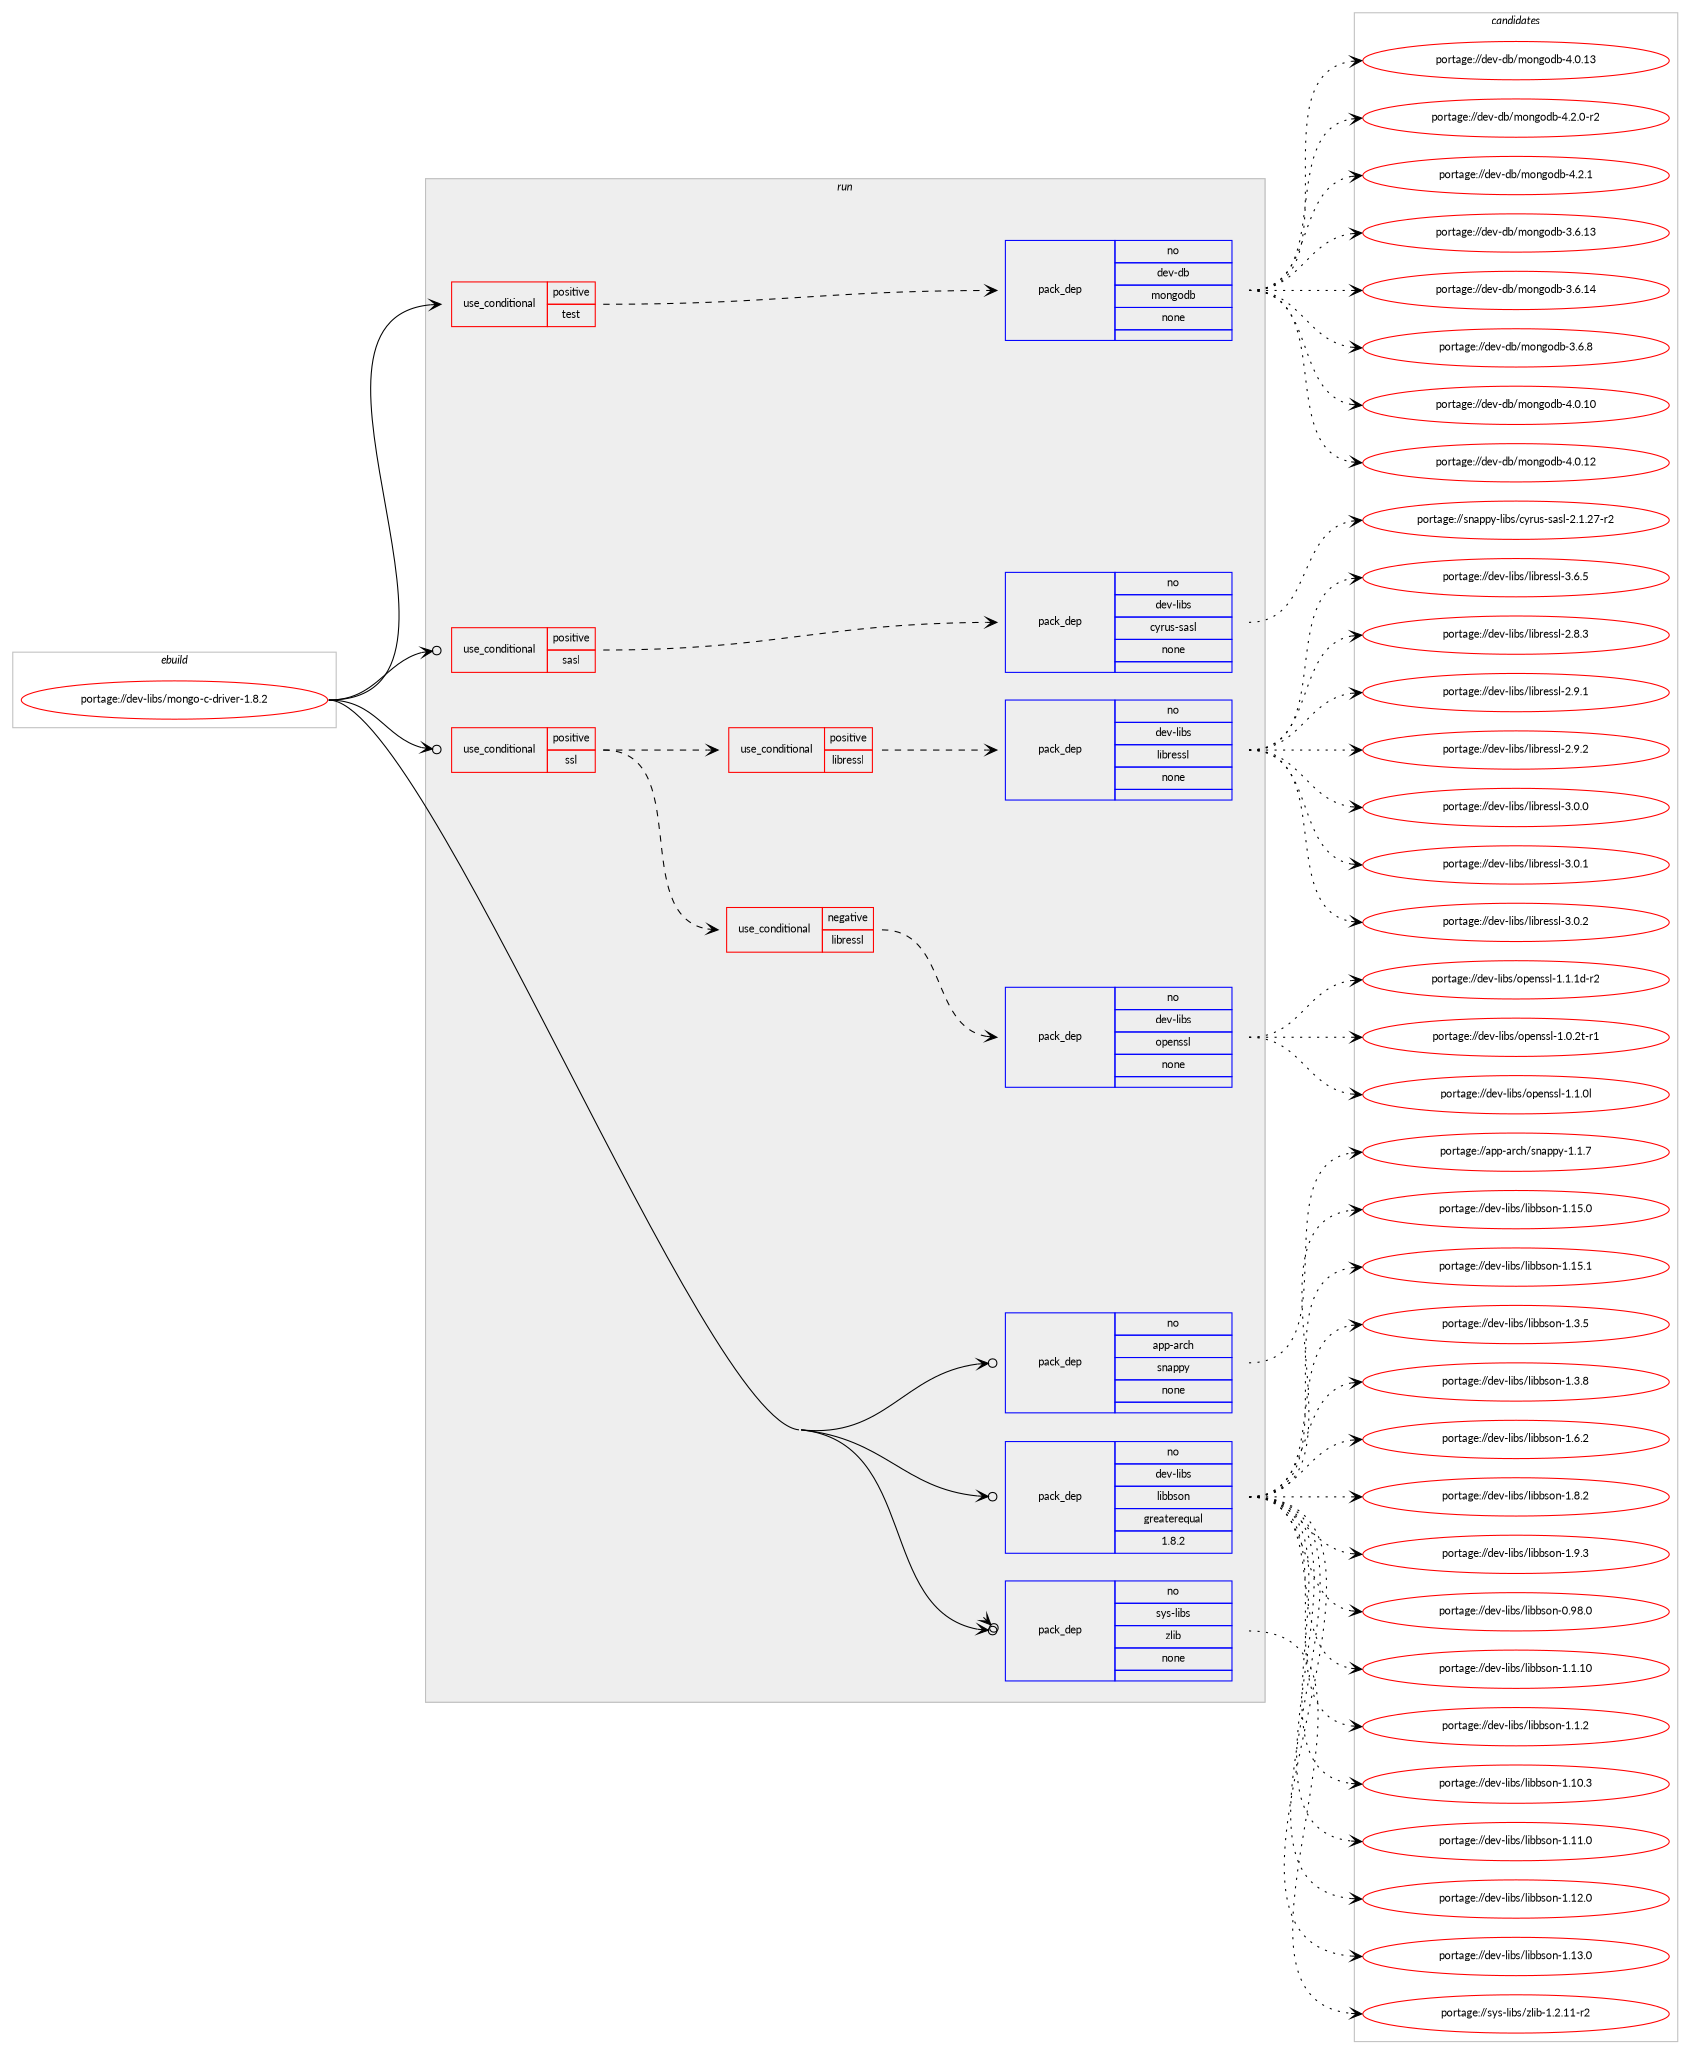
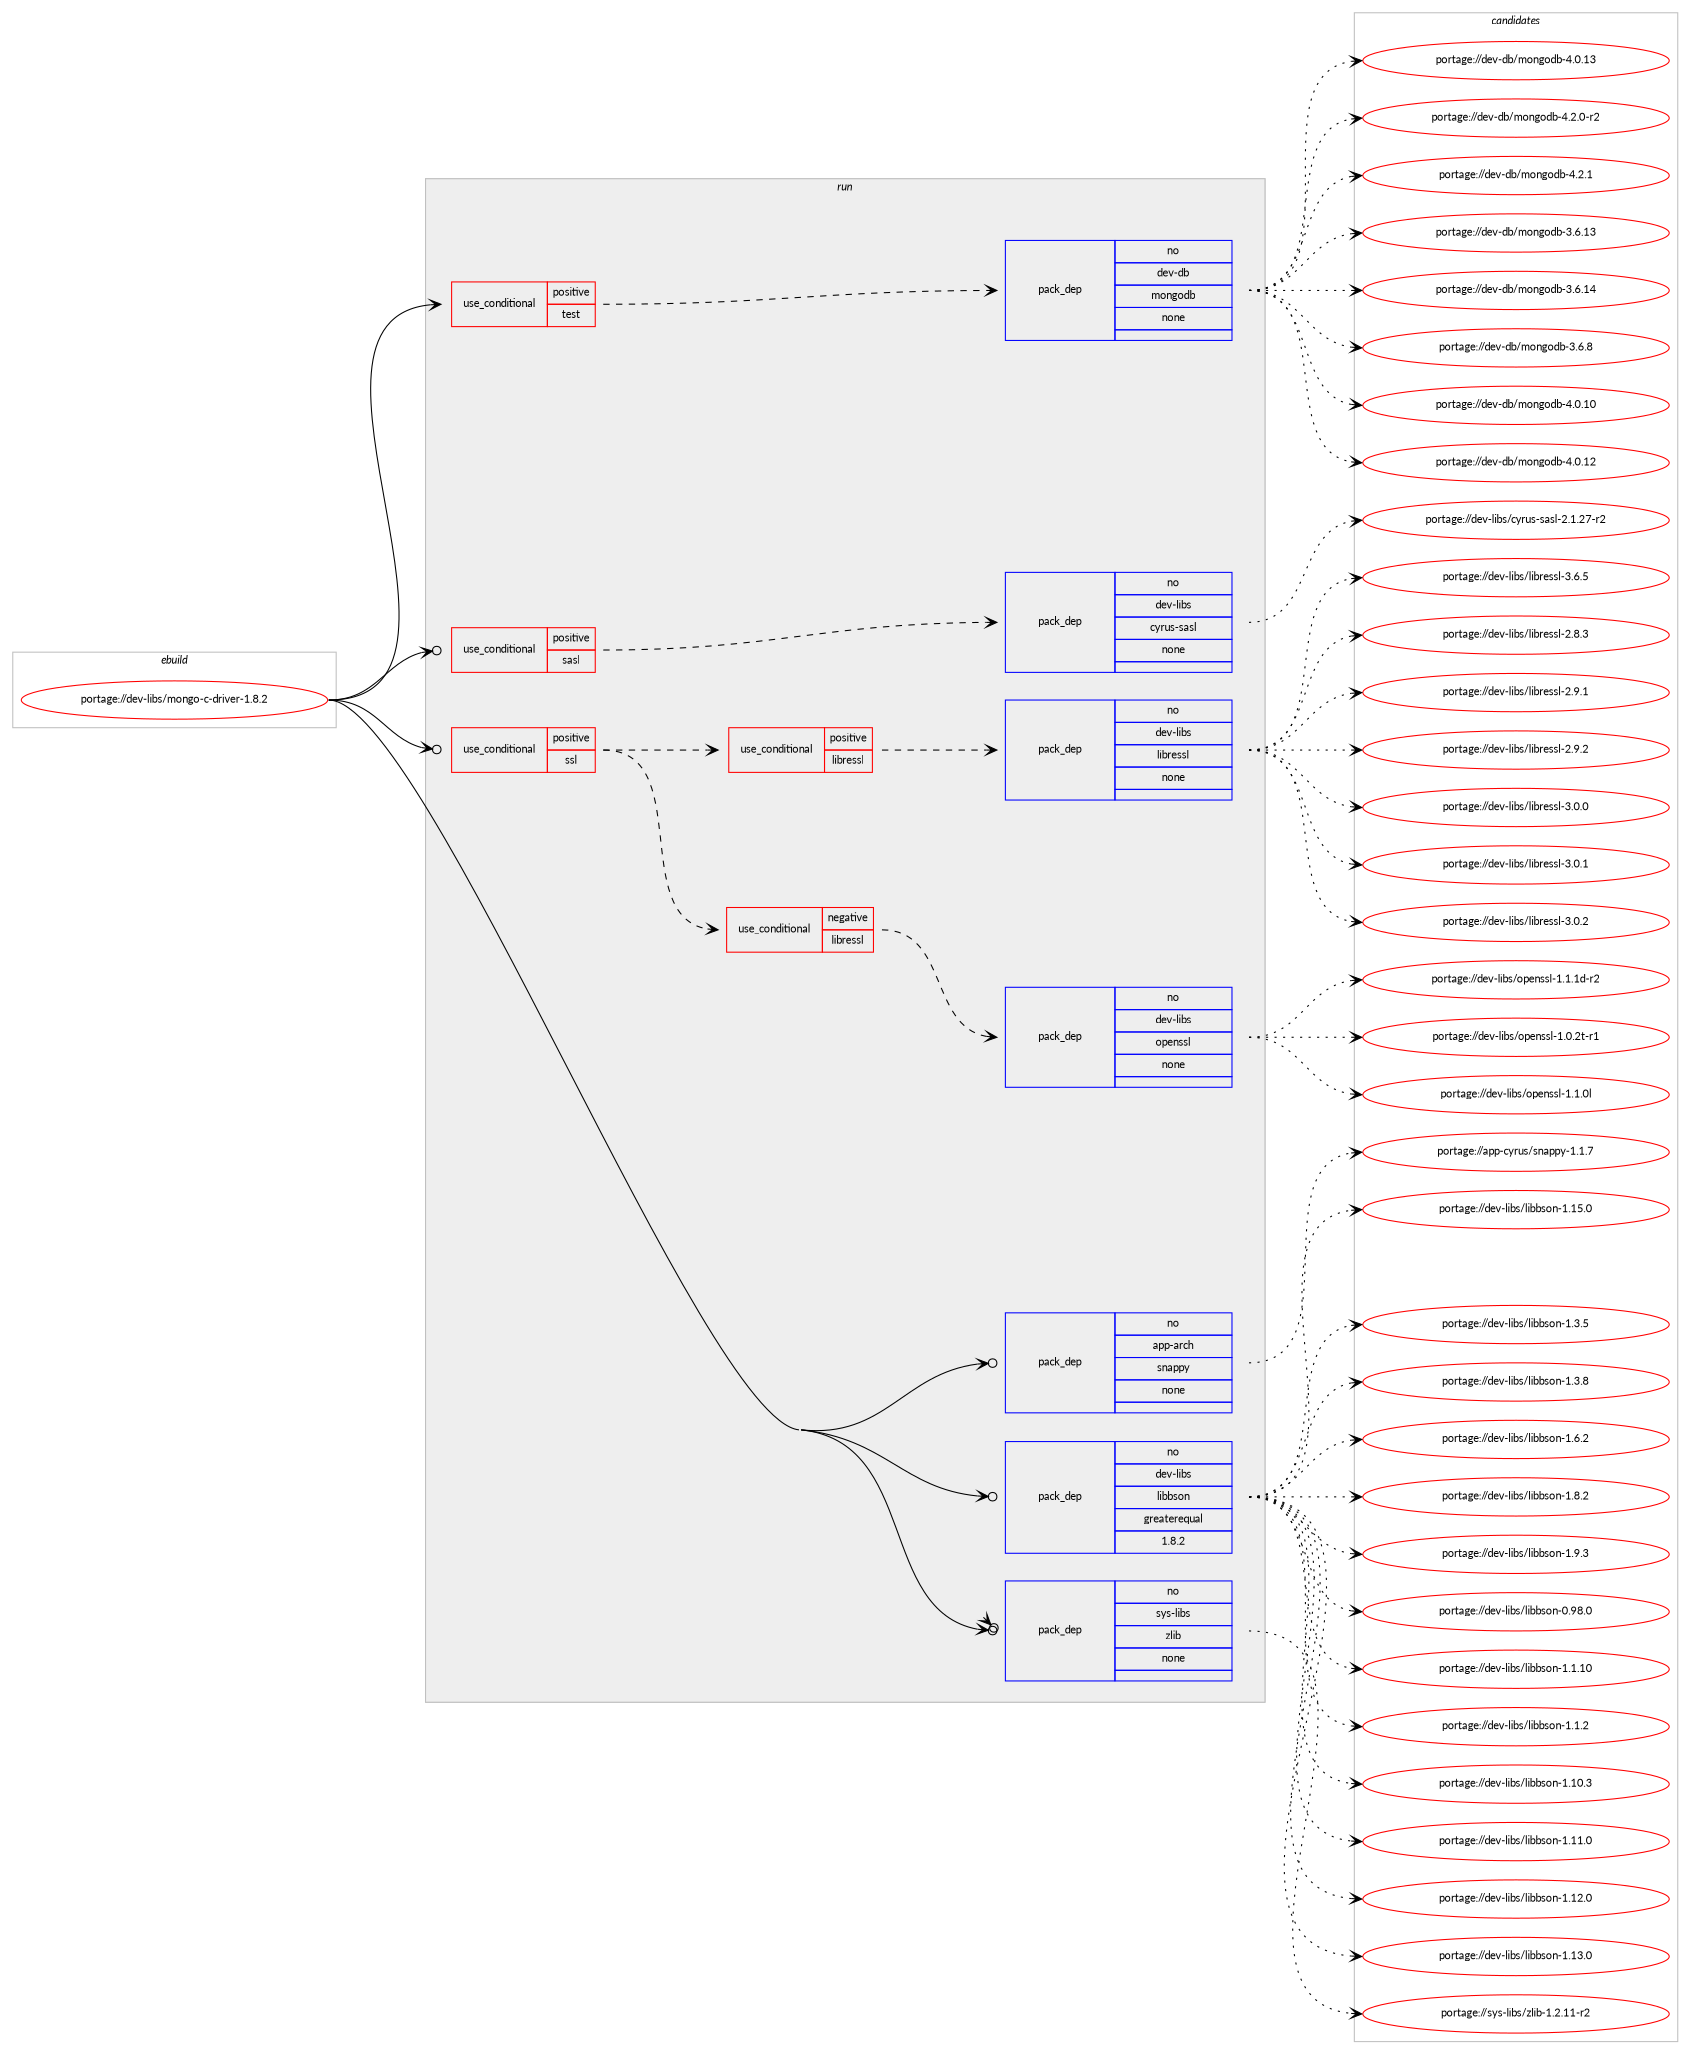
  digraph {
    compound=true
    concentrate=true
    fontname=Lato
    fontsize=10
    newrank=true
    rankdir=LR
    ranksep=1.5
    node [color=red fontname=Lato fontsize=10]
    edge [arrowhead=vee fontname=Lato headport=w style=dotted tailport=e weight=100]
    n1 [label="portage://dev-libs/mongo-c-driver-1.8.2" width=4]
    n2 [color=blue label=<<TABLE BORDER="0" CELLBORDER="1" CELLSPACING="0" CELLPADDING="4" WIDTH="220"><TR><TD ROWSPAN="6" CELLPADDING="30">pack_dep</TD></TR><TR><TD WIDTH="110">no</TD></TR><TR><TD>dev-db</TD></TR><TR><TD>mongodb</TD></TR><TR><TD>none</TD></TR><TR><TD></TD></TR></TABLE>> shape=none]
    n3 [label=<<TABLE BORDER="0" CELLBORDER="1" CELLSPACING="0" CELLPADDING="4"><TR><TD ROWSPAN="3" CELLPADDING="10">use_conditional</TD></TR><TR><TD>positive</TD></TR><TR><TD>test</TD></TR></TABLE>> shape=none]
    n4 [color=blue label=<<TABLE BORDER="0" CELLBORDER="1" CELLSPACING="0" CELLPADDING="4" WIDTH="220"><TR><TD ROWSPAN="6" CELLPADDING="30">pack_dep</TD></TR><TR><TD WIDTH="110">no</TD></TR><TR><TD>dev-libs</TD></TR><TR><TD>cyrus-sasl</TD></TR><TR><TD>none</TD></TR><TR><TD></TD></TR></TABLE>> shape=none]
    n5 [label=<<TABLE BORDER="0" CELLBORDER="1" CELLSPACING="0" CELLPADDING="4"><TR><TD ROWSPAN="3" CELLPADDING="10">use_conditional</TD></TR><TR><TD>positive</TD></TR><TR><TD>sasl</TD></TR></TABLE>> shape=none]
    n6 [color=blue label=<<TABLE BORDER="0" CELLBORDER="1" CELLSPACING="0" CELLPADDING="4" WIDTH="220"><TR><TD ROWSPAN="6" CELLPADDING="30">pack_dep</TD></TR><TR><TD WIDTH="110">no</TD></TR><TR><TD>dev-libs</TD></TR><TR><TD>openssl</TD></TR><TR><TD>none</TD></TR><TR><TD></TD></TR></TABLE>> shape=none]
    n7 [label=<<TABLE BORDER="0" CELLBORDER="1" CELLSPACING="0" CELLPADDING="4"><TR><TD ROWSPAN="3" CELLPADDING="10">use_conditional</TD></TR><TR><TD>negative</TD></TR><TR><TD>libressl</TD></TR></TABLE>> shape=none]
    n8 [color=blue label=<<TABLE BORDER="0" CELLBORDER="1" CELLSPACING="0" CELLPADDING="4" WIDTH="220"><TR><TD ROWSPAN="6" CELLPADDING="30">pack_dep</TD></TR><TR><TD WIDTH="110">no</TD></TR><TR><TD>dev-libs</TD></TR><TR><TD>libressl</TD></TR><TR><TD>none</TD></TR><TR><TD></TD></TR></TABLE>> shape=none]
    n9 [label=<<TABLE BORDER="0" CELLBORDER="1" CELLSPACING="0" CELLPADDING="4"><TR><TD ROWSPAN="3" CELLPADDING="10">use_conditional</TD></TR><TR><TD>positive</TD></TR><TR><TD>libressl</TD></TR></TABLE>> shape=none]
    n10 [label=<<TABLE BORDER="0" CELLBORDER="1" CELLSPACING="0" CELLPADDING="4"><TR><TD ROWSPAN="3" CELLPADDING="10">use_conditional</TD></TR><TR><TD>positive</TD></TR><TR><TD>ssl</TD></TR></TABLE>> shape=none]
    n11 [color=blue label=<<TABLE BORDER="0" CELLBORDER="1" CELLSPACING="0" CELLPADDING="4" WIDTH="220"><TR><TD ROWSPAN="6" CELLPADDING="30">pack_dep</TD></TR><TR><TD WIDTH="110">no</TD></TR><TR><TD>app-arch</TD></TR><TR><TD>snappy</TD></TR><TR><TD>none</TD></TR><TR><TD></TD></TR></TABLE>> shape=none]
    n12 [color=blue label=<<TABLE BORDER="0" CELLBORDER="1" CELLSPACING="0" CELLPADDING="4" WIDTH="220"><TR><TD ROWSPAN="6" CELLPADDING="30">pack_dep</TD></TR><TR><TD WIDTH="110">no</TD></TR><TR><TD>dev-libs</TD></TR><TR><TD>libbson</TD></TR><TR><TD>greaterequal</TD></TR><TR><TD>1.8.2</TD></TR></TABLE>> shape=none]
    n13 [color=blue label=<<TABLE BORDER="0" CELLBORDER="1" CELLSPACING="0" CELLPADDING="4" WIDTH="220"><TR><TD ROWSPAN="6" CELLPADDING="30">pack_dep</TD></TR><TR><TD WIDTH="110">no</TD></TR><TR><TD>sys-libs</TD></TR><TR><TD>zlib</TD></TR><TR><TD>none</TD></TR><TR><TD></TD></TR></TABLE>> shape=none]
    n14 [label="portage://dev-db/mongodb-3.6.13" width=4]
    n15 [label="portage://dev-db/mongodb-3.6.14" width=4]
    n16 [label="portage://dev-db/mongodb-3.6.8" width=4]
    n17 [label="portage://dev-db/mongodb-4.0.10" width=4]
    n18 [label="portage://dev-db/mongodb-4.0.12" width=4]
    n19 [label="portage://dev-db/mongodb-4.0.13" width=4]
    n20 [label="portage://dev-db/mongodb-4.2.0-r2" width=4]
    n21 [label="portage://dev-db/mongodb-4.2.1" width=4]
-   n22 [label="portage://snappy-libs/cyrus-sasl-2.1.27-r2" width=4]
+   n22 [label="portage://dev-libs/cyrus-sasl-2.1.27-r2" width=4]
    n23 [label="portage://dev-libs/openssl-1.0.2t-r1" width=4]
    n24 [label="portage://dev-libs/openssl-1.1.0l" width=4]
    n25 [label="portage://dev-libs/openssl-1.1.1d-r2" width=4]
    n26 [label="portage://dev-libs/libressl-3.6.5" width=4]
    n27 [label="portage://dev-libs/libressl-2.8.3" width=4]
    n28 [label="portage://dev-libs/libressl-2.9.1" width=4]
    n29 [label="portage://dev-libs/libressl-2.9.2" width=4]
    n30 [label="portage://dev-libs/libressl-3.0.0" width=4]
    n31 [label="portage://dev-libs/libressl-3.0.1" width=4]
    n32 [label="portage://dev-libs/libressl-3.0.2" width=4]
-   n33 [label="portage://app-arch/snappy-1.1.7" width=4]
+   n33 [label="portage://app-cyrus/snappy-1.1.7" width=4]
    n34 [label="portage://dev-libs/libbson-0.98.0" width=4]
    n35 [label="portage://dev-libs/libbson-1.1.10" width=4]
    n36 [label="portage://dev-libs/libbson-1.1.2" width=4]
    n37 [label="portage://dev-libs/libbson-1.10.3" width=4]
    n38 [label="portage://dev-libs/libbson-1.11.0" width=4]
    n39 [label="portage://dev-libs/libbson-1.12.0" width=4]
    n40 [label="portage://dev-libs/libbson-1.13.0" width=4]
    n41 [label="portage://dev-libs/libbson-1.15.0" width=4]
-   n42 [label="portage://dev-libs/libbson-1.15.1" width=4]
    n43 [label="portage://dev-libs/libbson-1.3.5" width=4]
    n44 [label="portage://dev-libs/libbson-1.3.8" width=4]
    n45 [label="portage://dev-libs/libbson-1.6.2" width=4]
    n46 [label="portage://dev-libs/libbson-1.8.2" width=4]
    n47 [label="portage://dev-libs/libbson-1.9.3" width=4]
    n48 [label="portage://sys-libs/zlib-1.2.11-r2" width=4]
    subgraph cluster_1 {
      color=gray
      label=<<i>ebuild</i>>
      rank=same
      n1
    }
    subgraph cluster_2 {
      color=gray
      label=<<i>dependencies</i>>
      subgraph cluster_3 {
        color=gray
        fillcolor="#eeeeee"
        label=<<i>compile</i>>
        style=filled
        subgraph sub_4 {
          color=gray
          fillcolor="#eeeeee"
          label=<<i>compile</i>>
          style=filled
          n3
          subgraph sub_5 {
            color=gray
            fillcolor="#eeeeee"
            label=<<i>compile</i>>
            style=filled
            n2
          }
        }
      }
      subgraph cluster_6 {
        color=gray
        fillcolor="#eeeeee"
        label=<<i>compile and run</i>>
        style=filled
        subgraph sub_7 {
          color=gray
          fillcolor="#eeeeee"
          label=<<i>compile and run</i>>
          style=filled
          n5
          subgraph sub_8 {
            color=gray
            fillcolor="#eeeeee"
            label=<<i>compile and run</i>>
            style=filled
            n4
          }
        }
        subgraph sub_9 {
          color=gray
          fillcolor="#eeeeee"
          label=<<i>compile and run</i>>
          style=filled
          n10
          subgraph sub_10 {
            color=gray
            fillcolor="#eeeeee"
            label=<<i>compile and run</i>>
            style=filled
            n7
            subgraph sub_11 {
              color=gray
              fillcolor="#eeeeee"
              label=<<i>compile and run</i>>
              style=filled
              n6
            }
          }
          subgraph sub_12 {
            color=gray
            fillcolor="#eeeeee"
            label=<<i>compile and run</i>>
            style=filled
            n9
            subgraph sub_13 {
              color=gray
              fillcolor="#eeeeee"
              label=<<i>compile and run</i>>
              style=filled
              n8
            }
          }
        }
        subgraph sub_14 {
          color=gray
          fillcolor="#eeeeee"
          label=<<i>compile and run</i>>
          style=filled
          n11
        }
        subgraph sub_15 {
          color=gray
          fillcolor="#eeeeee"
          label=<<i>compile and run</i>>
          style=filled
          n12
        }
        subgraph sub_16 {
          color=gray
          fillcolor="#eeeeee"
          label=<<i>compile and run</i>>
          style=filled
          n13
        }
      }
      subgraph cluster_17 {
        color=gray
        fillcolor="#eeeeee"
        label=<<i>run</i>>
        style=filled
      }
    }
    subgraph cluster_18 {
      color=gray
      label=<<i>candidates</i>>
      rank=same
      subgraph sub_19 {
        color=black
        label=<<i>candidates</i>>
        nodesep=1
        rank=same
        n14
        n15
        n16
        n17
        n18
        n19
        n20
        n21
      }
      subgraph sub_20 {
        color=black
        label=<<i>candidates</i>>
        nodesep=1
        rank=same
        n22
      }
      subgraph sub_21 {
        color=black
        label=<<i>candidates</i>>
        nodesep=1
        rank=same
        n23
        n24
        n25
      }
      subgraph sub_22 {
        color=black
        label=<<i>candidates</i>>
        nodesep=1
        rank=same
        n26
        n27
        n28
        n29
        n30
        n31
        n32
      }
      subgraph sub_23 {
        color=black
        label=<<i>candidates</i>>
        nodesep=1
        rank=same
        n33
      }
      subgraph sub_24 {
        color=black
        label=<<i>candidates</i>>
        nodesep=1
        rank=same
        n34
        n35
        n36
        n37
        n38
        n39
        n40
        n41
-       n42
        n43
        n44
        n45
        n46
        n47
      }
      subgraph sub_25 {
        color=black
        label=<<i>candidates</i>>
        nodesep=1
        rank=same
        n48
      }
    }
    n1 -> n3 [style=solid weight=20]
    n1 -> n5 [arrowhead=odotvee style=solid weight=20]
    n1 -> n10 [arrowhead=odotvee style=solid weight=20]
    n1 -> n11 [arrowhead=odotvee style=solid weight=20]
    n1 -> n12 [arrowhead=odotvee style=solid weight=20]
    n1 -> n13 [arrowhead=odotvee style=solid weight=20]
    n2 -> n14
    n2 -> n15
    n2 -> n16
    n2 -> n17
    n2 -> n18
    n2 -> n19
    n2 -> n20
    n2 -> n21
    n3 -> n2 [style=dashed weight=20]
    n4 -> n22
    n5 -> n4 [style=dashed weight=20]
    n6 -> n23
    n6 -> n24
    n6 -> n25
    n7 -> n6 [style=dashed weight=20]
    n8 -> n26
    n8 -> n27
    n8 -> n28
    n8 -> n29
    n8 -> n30
    n8 -> n31
    n8 -> n32
    n9 -> n8 [style=dashed weight=20]
    n10 -> n7 [style=dashed weight=20]
    n10 -> n9 [style=dashed weight=20]
    n11 -> n33
    n12 -> n34
    n12 -> n35
    n12 -> n36
    n12 -> n37
    n12 -> n38
    n12 -> n39
    n12 -> n40
    n12 -> n41
-   n12 -> n42
    n12 -> n43
    n12 -> n44
    n12 -> n45
    n12 -> n46
    n12 -> n47
    n13 -> n48
  }
